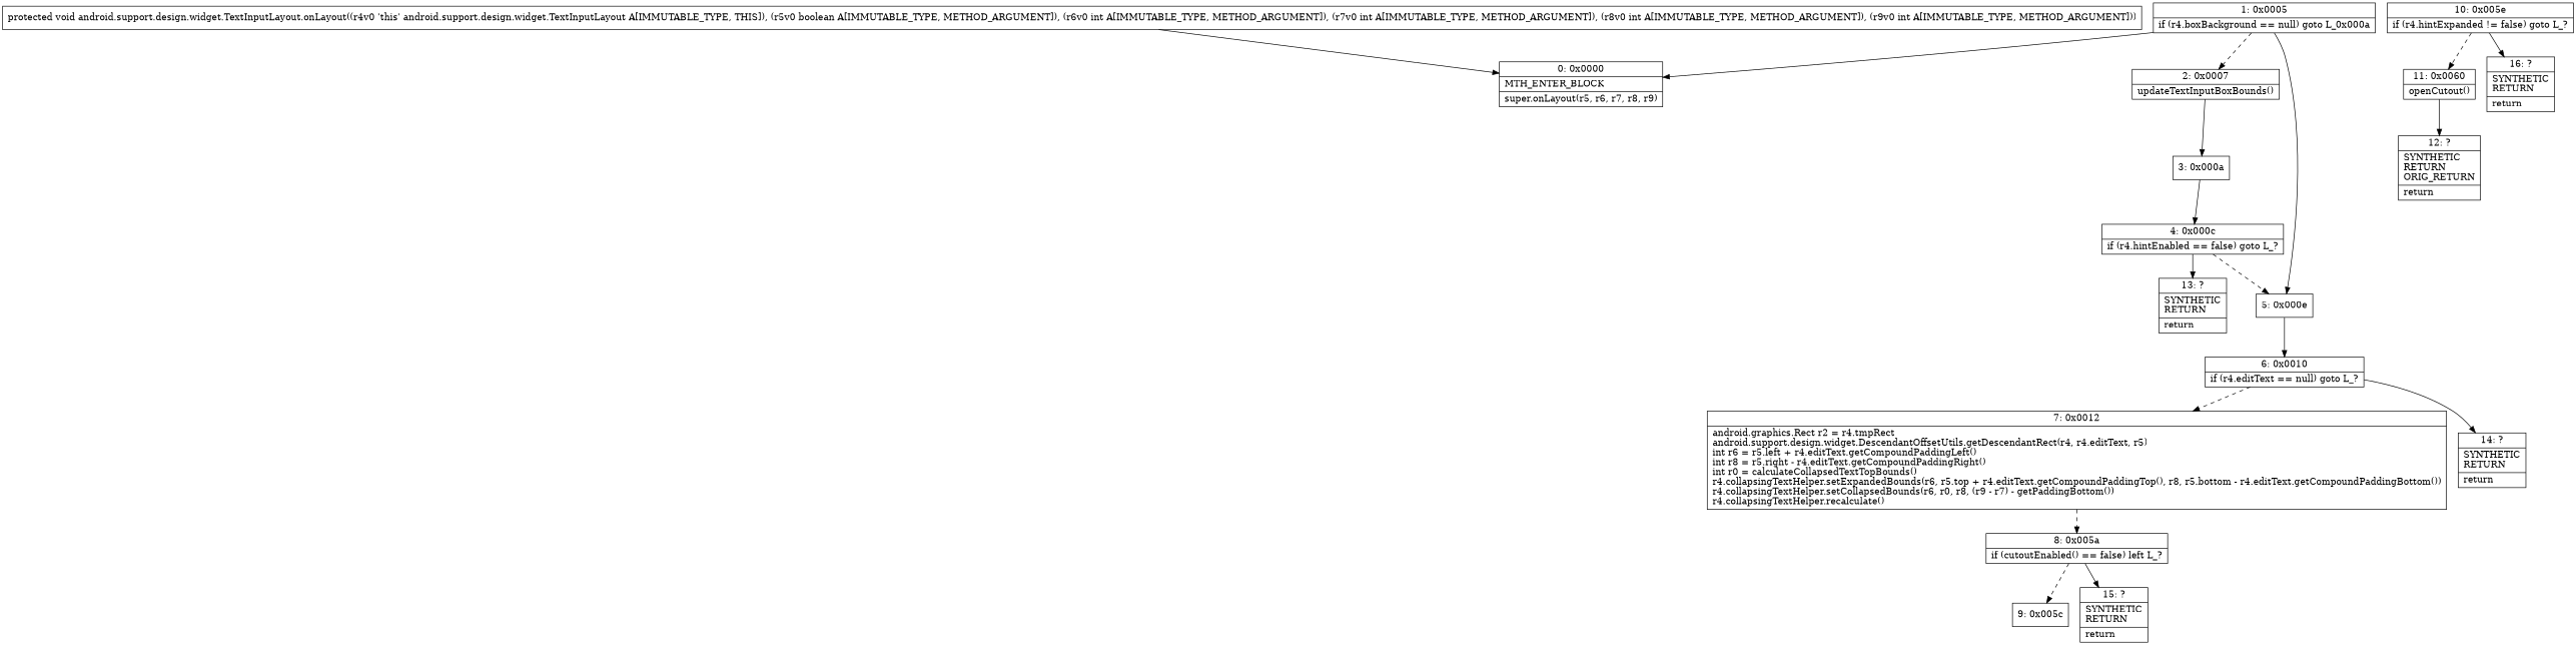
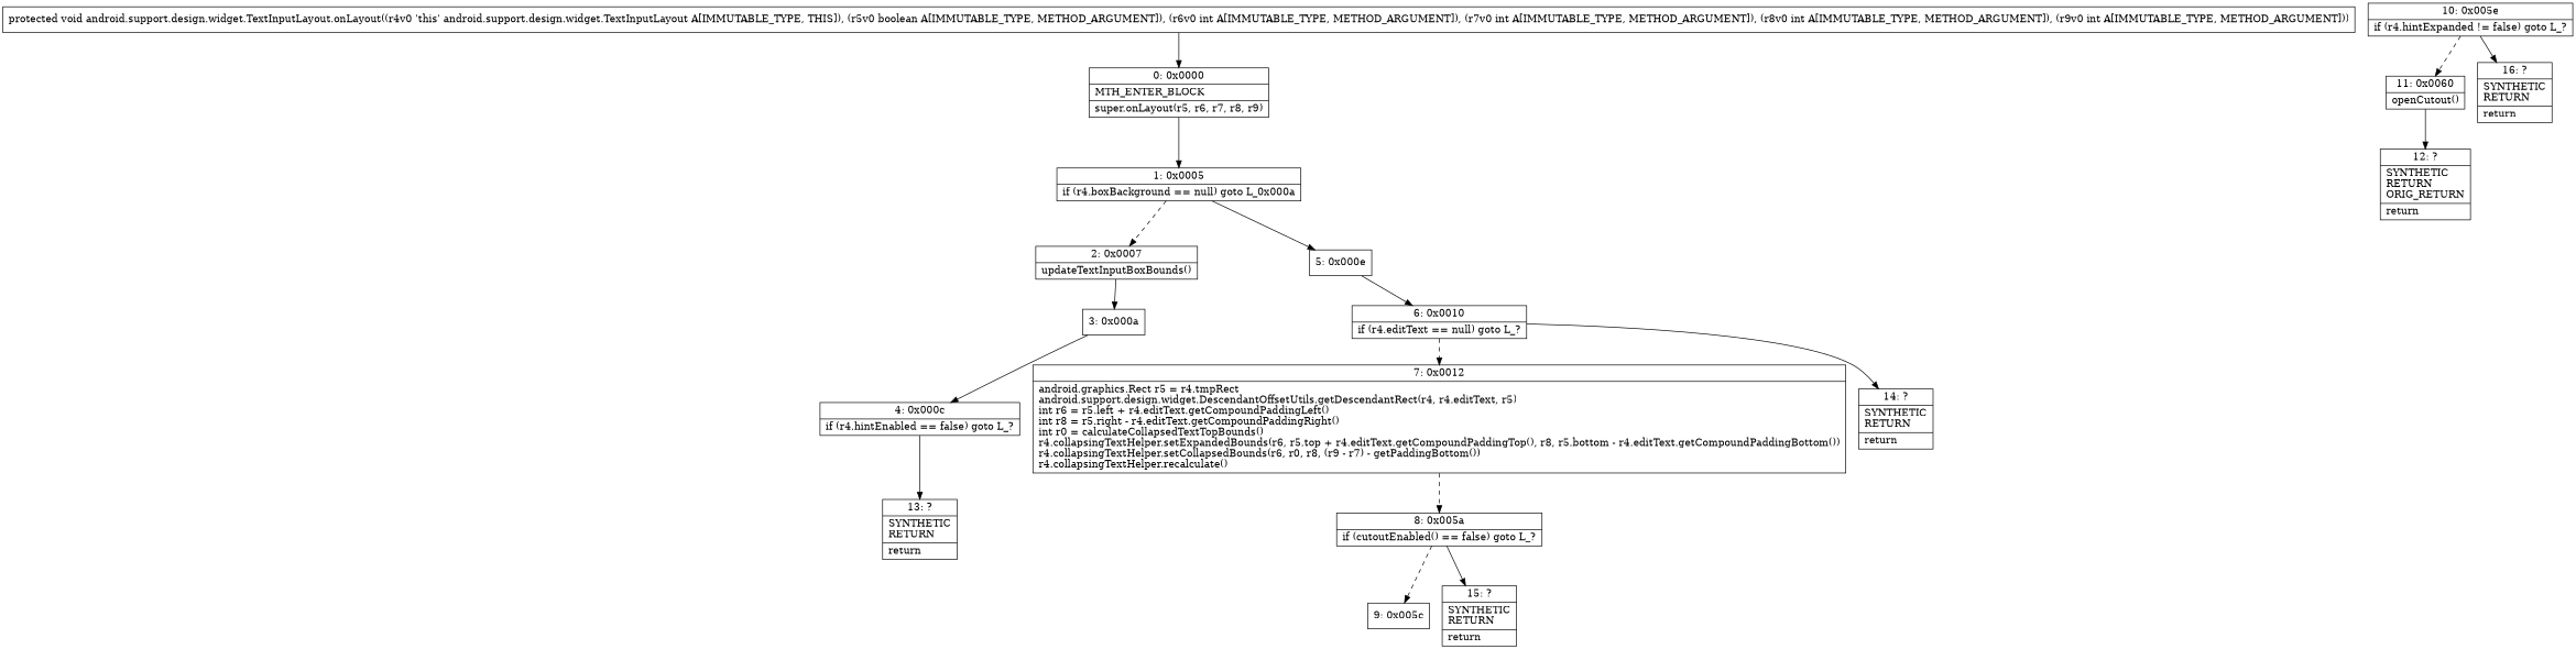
  digraph {
    node [shape=record]
    n1 [label="{0\:\ 0x0000|MTH_ENTER_BLOCK\l|super.onLayout(r5, r6, r7, r8, r9)\l}"]
    n2 [label="{1\:\ 0x0005|if (r4.boxBackground == null) goto L_0x000a\l}"]
    n3 [label="{2\:\ 0x0007|updateTextInputBoxBounds()\l}"]
    n4 [label="{5\:\ 0x000e}"]
    n5 [label="{3\:\ 0x000a}"]
    n6 [label="{4\:\ 0x000c|if (r4.hintEnabled == false) goto L_?\l}"]
    n7 [label="{13\:\ ?|SYNTHETIC\lRETURN\l|return\l}"]
    n8 [label="{6\:\ 0x0010|if (r4.editText == null) goto L_?\l}"]
-   n9 [label="{7\:\ 0x0012|android.graphics.Rect r2 = r4.tmpRect\landroid.support.design.widget.DescendantOffsetUtils.getDescendantRect(r4, r4.editText, r5)\lint r6 = r5.left + r4.editText.getCompoundPaddingLeft()\lint r8 = r5.right \- r4.editText.getCompoundPaddingRight()\lint r0 = calculateCollapsedTextTopBounds()\lr4.collapsingTextHelper.setExpandedBounds(r6, r5.top + r4.editText.getCompoundPaddingTop(), r8, r5.bottom \- r4.editText.getCompoundPaddingBottom())\lr4.collapsingTextHelper.setCollapsedBounds(r6, r0, r8, (r9 \- r7) \- getPaddingBottom())\lr4.collapsingTextHelper.recalculate()\l}"]
+   n9 [label="{7\:\ 0x0012|android.graphics.Rect r5 = r4.tmpRect\landroid.support.design.widget.DescendantOffsetUtils.getDescendantRect(r4, r4.editText, r5)\lint r6 = r5.left + r4.editText.getCompoundPaddingLeft()\lint r8 = r5.right \- r4.editText.getCompoundPaddingRight()\lint r0 = calculateCollapsedTextTopBounds()\lr4.collapsingTextHelper.setExpandedBounds(r6, r5.top + r4.editText.getCompoundPaddingTop(), r8, r5.bottom \- r4.editText.getCompoundPaddingBottom())\lr4.collapsingTextHelper.setCollapsedBounds(r6, r0, r8, (r9 \- r7) \- getPaddingBottom())\lr4.collapsingTextHelper.recalculate()\l}"]
    n10 [label="{14\:\ ?|SYNTHETIC\lRETURN\l|return\l}"]
-   n11 [label="{8\:\ 0x005a|if (cutoutEnabled() == false) left L_?\l}"]
+   n11 [label="{8\:\ 0x005a|if (cutoutEnabled() == false) goto L_?\l}"]
    n12 [label="{9\:\ 0x005c}"]
    n13 [label="{15\:\ ?|SYNTHETIC\lRETURN\l|return\l}"]
    n14 [label="{10\:\ 0x005e|if (r4.hintExpanded != false) goto L_?\l}"]
    n15 [label="{11\:\ 0x0060|openCutout()\l}"]
    n16 [label="{16\:\ ?|SYNTHETIC\lRETURN\l|return\l}"]
    n17 [label="{12\:\ ?|SYNTHETIC\lRETURN\lORIG_RETURN\l|return\l}"]
    n18 [label="{protected void android.support.design.widget.TextInputLayout.onLayout((r4v0 'this' android.support.design.widget.TextInputLayout A[IMMUTABLE_TYPE, THIS]), (r5v0 boolean A[IMMUTABLE_TYPE, METHOD_ARGUMENT]), (r6v0 int A[IMMUTABLE_TYPE, METHOD_ARGUMENT]), (r7v0 int A[IMMUTABLE_TYPE, METHOD_ARGUMENT]), (r8v0 int A[IMMUTABLE_TYPE, METHOD_ARGUMENT]), (r9v0 int A[IMMUTABLE_TYPE, METHOD_ARGUMENT])) }"]
-   n2 -> n1
+   n1 -> n2
    n2 -> n3 [style=dashed]
    n2 -> n4
    n3 -> n5
    n4 -> n8
    n5 -> n6
-   n6 -> n4 [style=dashed]
    n6 -> n7
    n8 -> n9 [style=dashed]
    n8 -> n10
    n9 -> n11 [style=dashed]
    n11 -> n12 [style=dashed]
    n11 -> n13
    n14 -> n15 [style=dashed]
    n14 -> n16
    n15 -> n17
    n18 -> n1
  }
